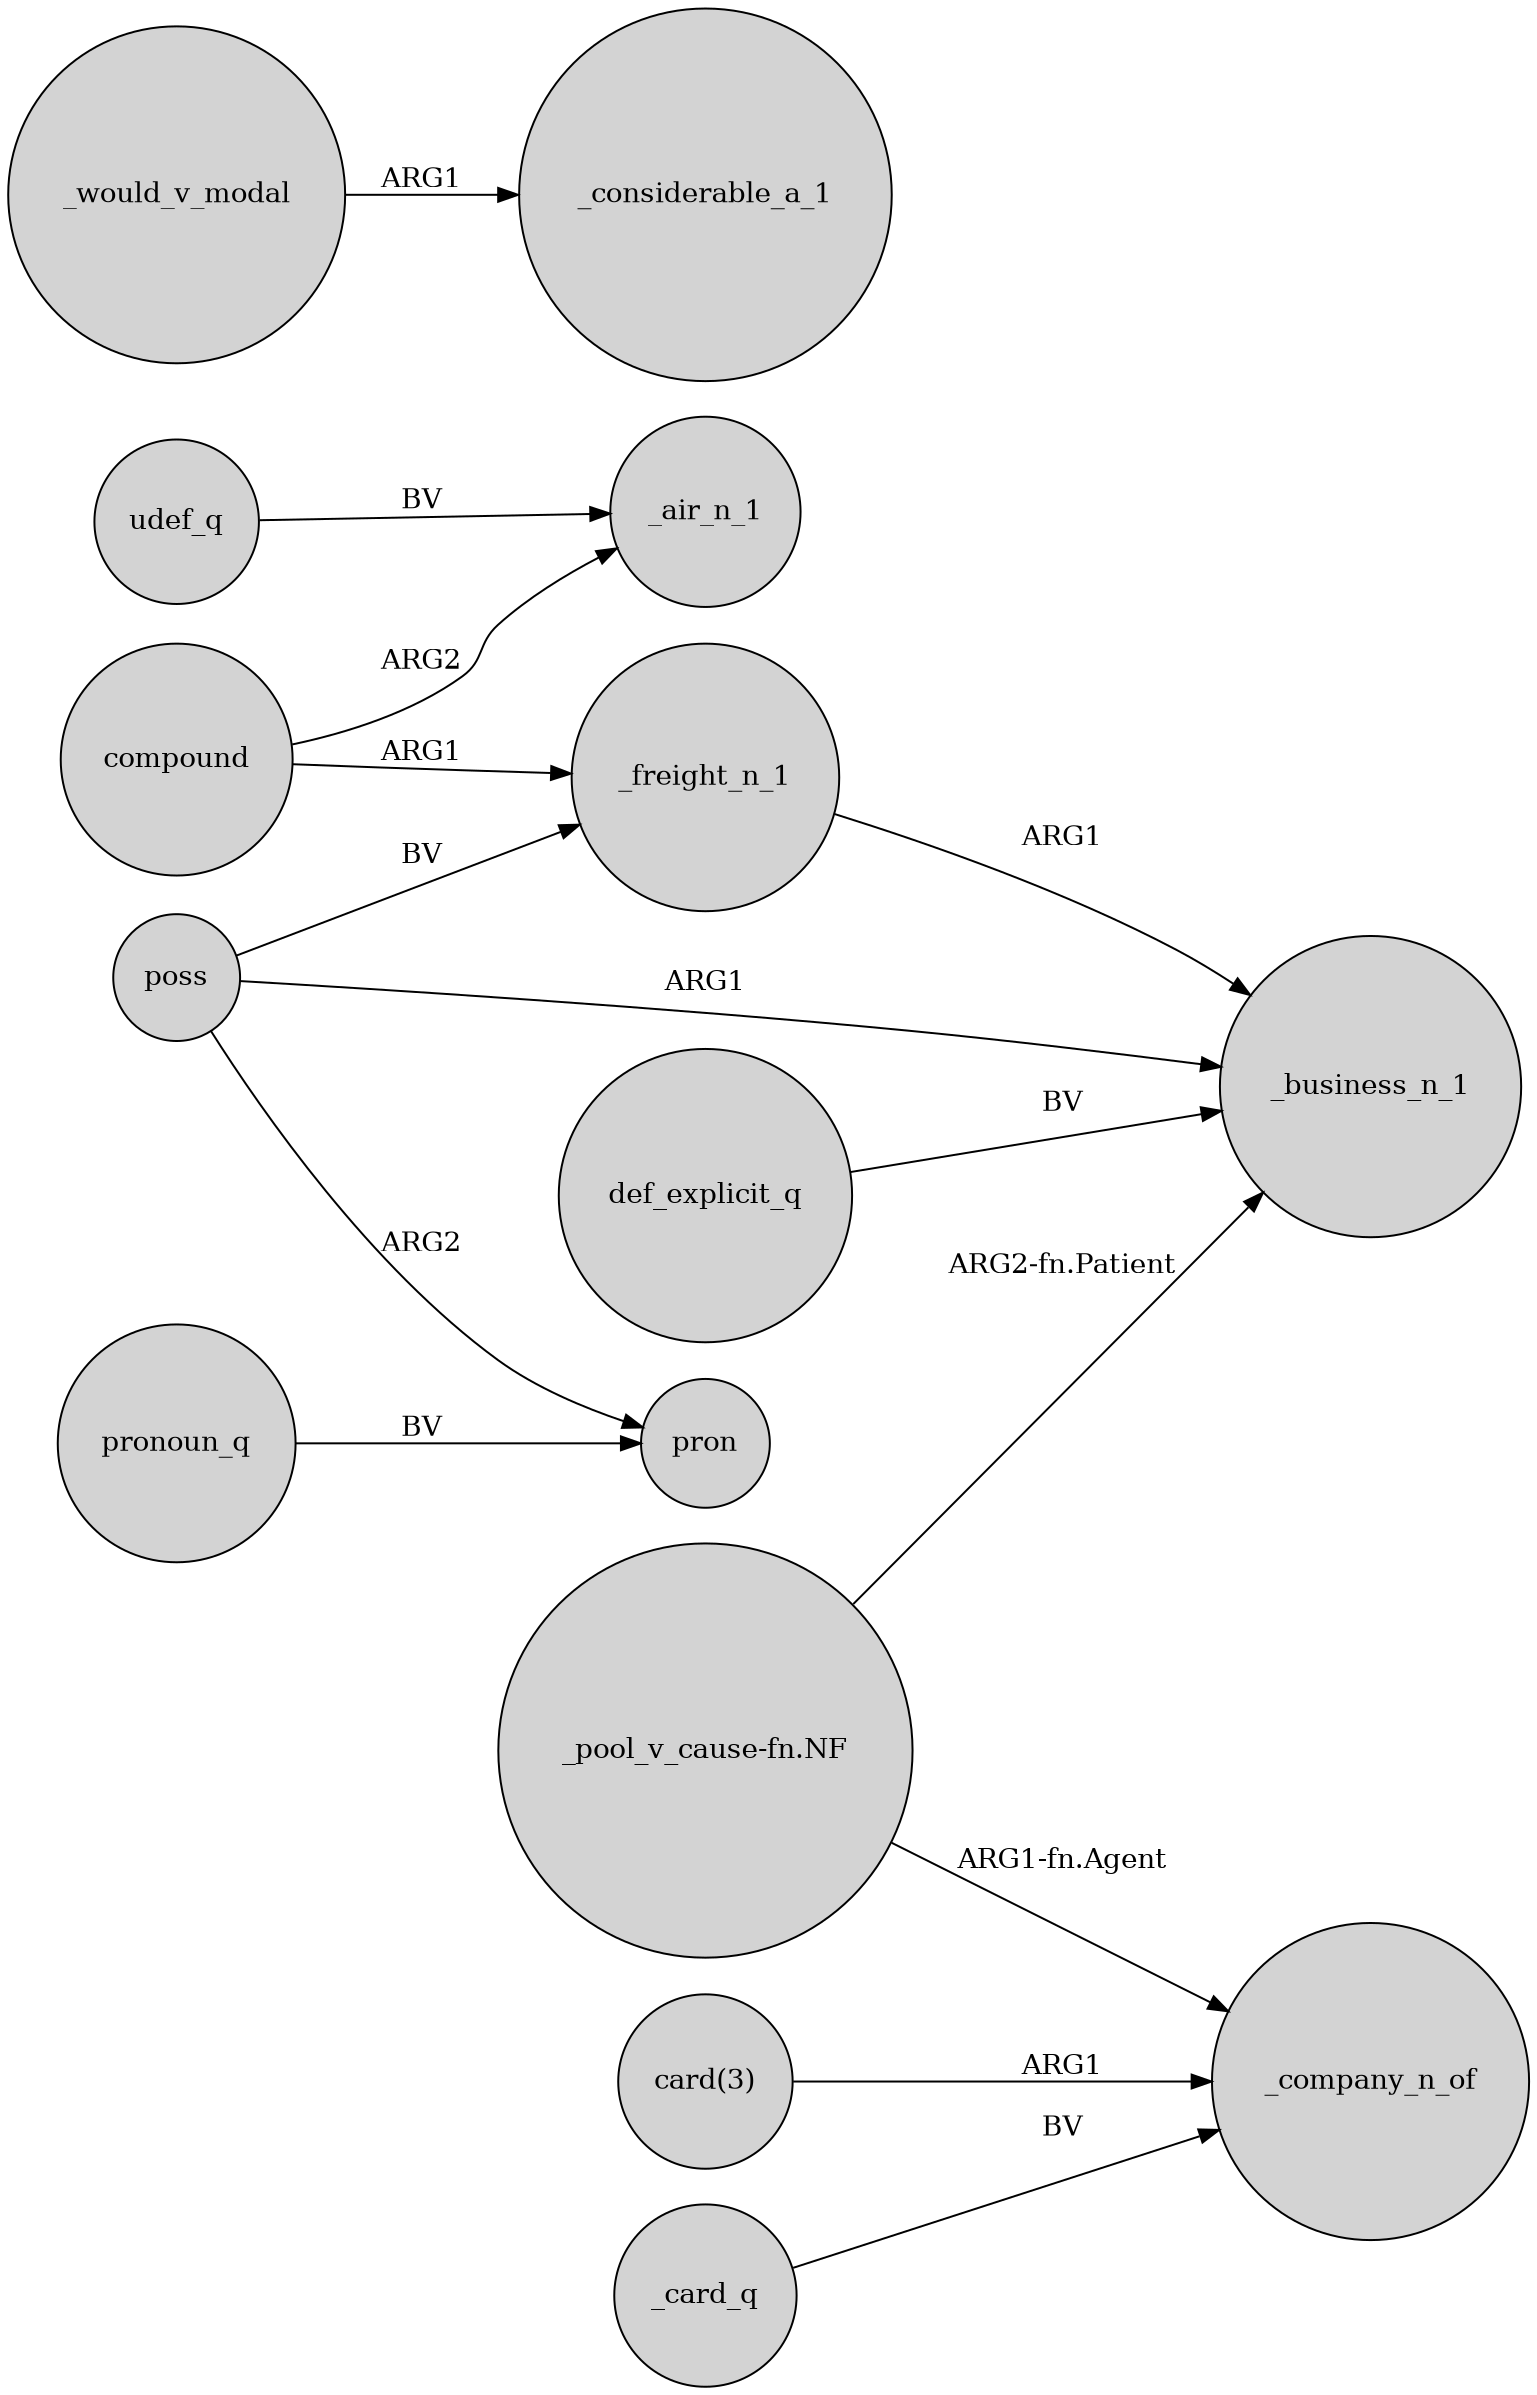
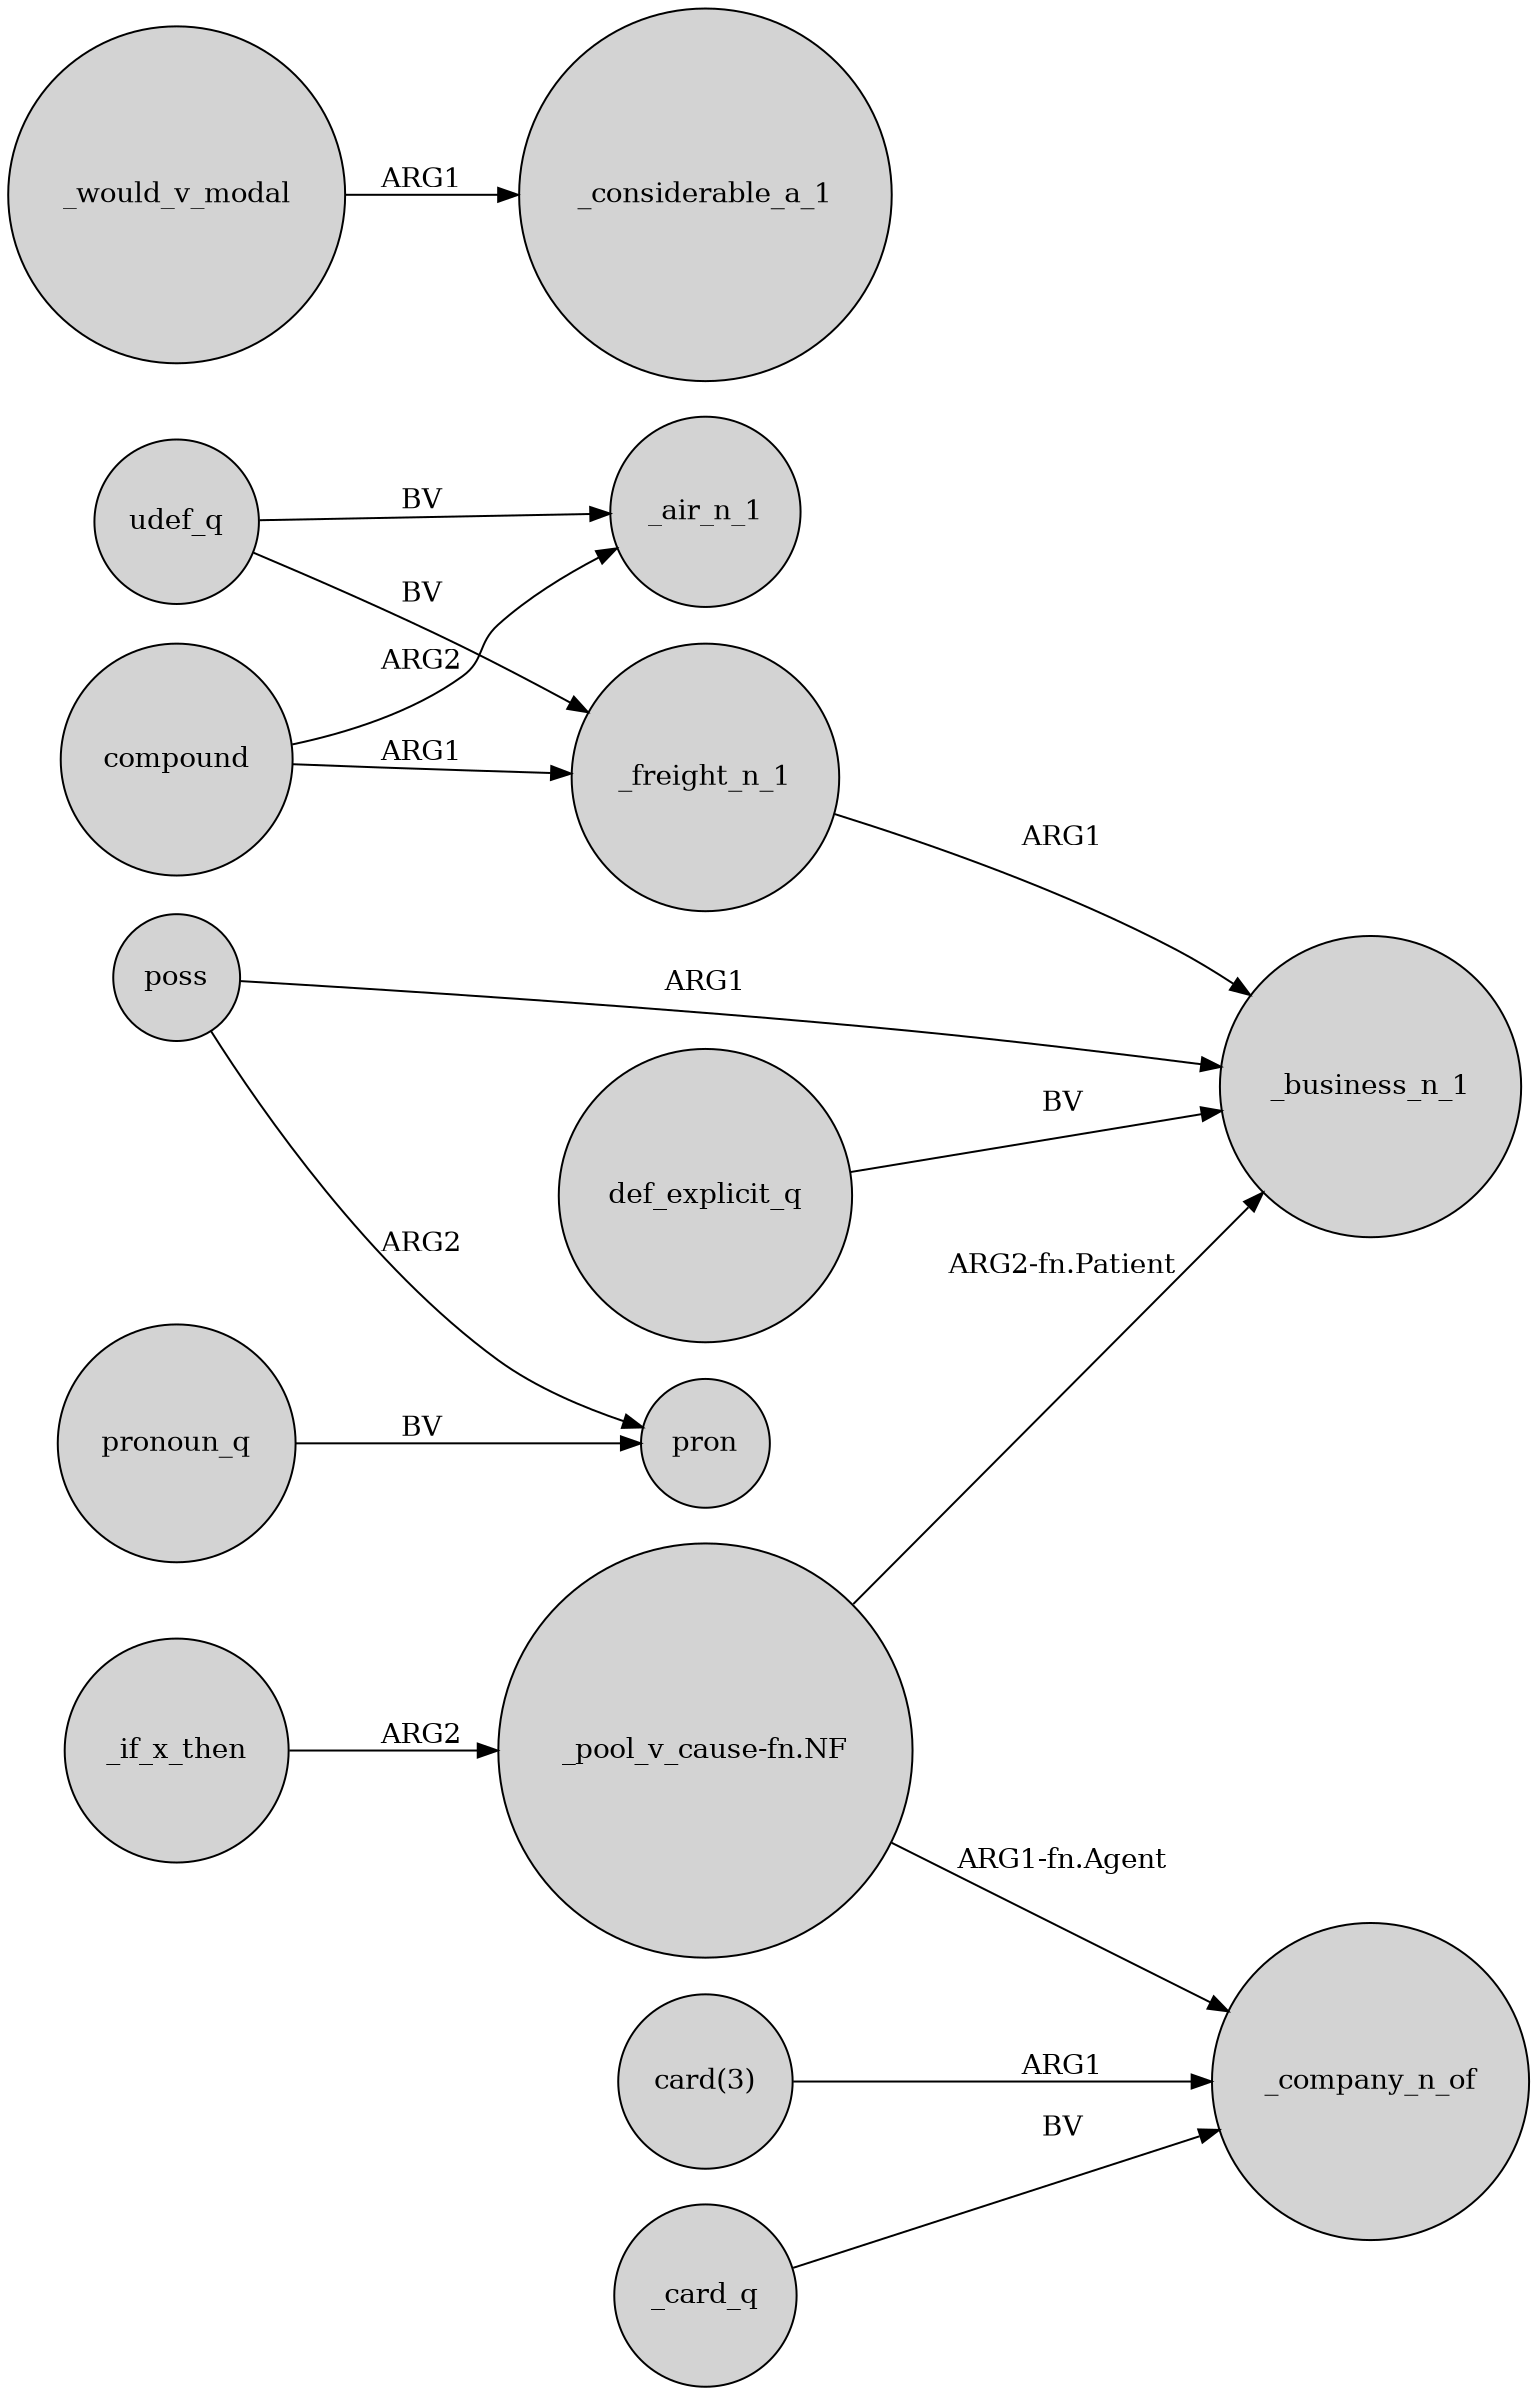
  digraph {
    rankdir=LR
    node [shape=circle style=filled]
    udef_q
    _air_n_1
    _freight_n_1
    _business_n_1
    compound
    poss
    pron
    _would_v_modal
    _considerable_a_1
+   _if_x_then
    "_pool_v_cause-fn.NF"
    _company_n_of
    n13 [label=_card_q]
    def_explicit_q
    pronoun_q
    "card(3)"
    udef_q -> _air_n_1 [label=BV]
-   poss -> _freight_n_1 [label=BV]
+   udef_q -> _freight_n_1 [label=BV]
    _freight_n_1 -> _business_n_1 [label=ARG1]
    compound -> _air_n_1 [label=ARG2]
    compound -> _freight_n_1 [label=ARG1]
    poss -> _business_n_1 [label=ARG1]
    poss -> pron [label=ARG2]
    _would_v_modal -> _considerable_a_1 [label=ARG1]
+   _if_x_then -> "_pool_v_cause-fn.NF" [label=ARG2]
    "_pool_v_cause-fn.NF" -> _business_n_1 [label="ARG2-fn.Patient"]
    "_pool_v_cause-fn.NF" -> _company_n_of [label="ARG1-fn.Agent"]
    n13 -> _company_n_of [label=BV]
    def_explicit_q -> _business_n_1 [label=BV]
    pronoun_q -> pron [label=BV]
    "card(3)" -> _company_n_of [label=ARG1]
  }
